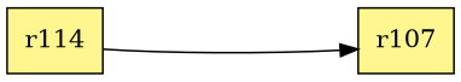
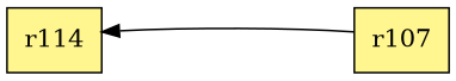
  digraph {
    rankdir=LR
    ranksep=2.0
    node [fillcolor=khaki1 shape=record style=filled]
    n1 [label="{r114}"]
    n2 [label="{r107}"]
-   n1 -> n2
+   n2 -> n1
  }
